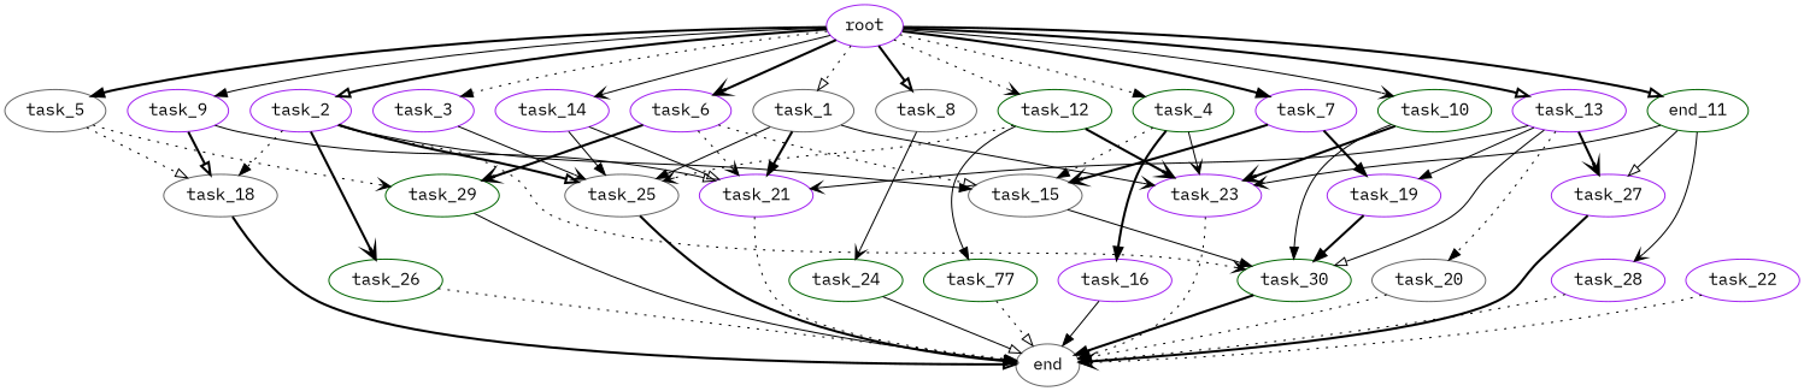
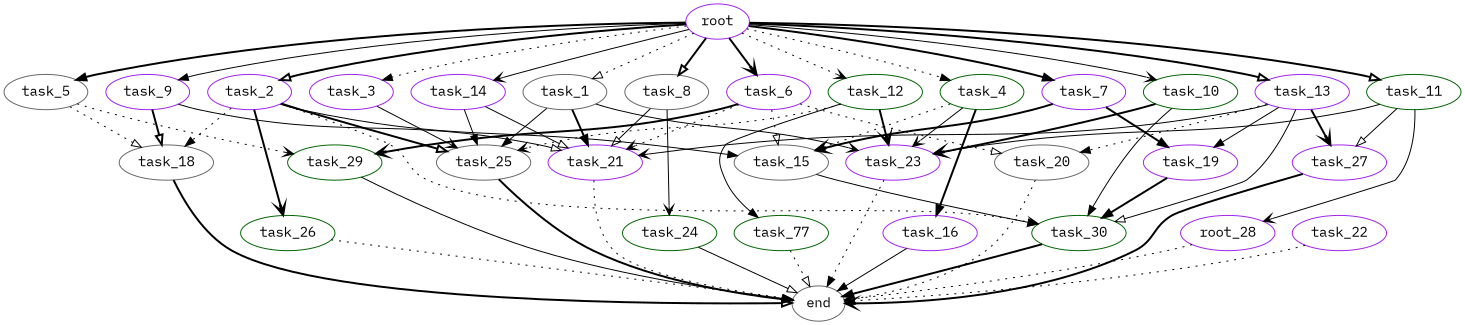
  digraph {
    fontname="IBM Plex Mono"
    node [color=purple fontname="IBM Plex Mono"]
    edge [arrowhead=normal fontname="IBM Plex Mono" style=solid]
    task_1 [color=gray40]
    root
    task_2
    task_3
    task_4 [color=darkgreen]
    task_5 [color=gray40]
    task_6
    task_7
    task_8 [color=gray40]
    task_9
    task_10 [color=darkgreen]
-   task_11 [color=darkgreen label=end_11]
+   task_11 [color=darkgreen]
    task_12 [color=darkgreen]
    task_13
    task_14
    task_21
    task_23
    task_25 [color=gray40]
    task_15 [color=gray40]
    task_18 [color=gray40]
    task_26 [color=darkgreen]
    task_30 [color=darkgreen]
    task_16
    task_29 [color=darkgreen]
    task_20 [color=gray40]
    task_19
    task_24 [color=darkgreen]
    task_27
-   task_28
+   task_28 [label=root_28]
    n30 [color=darkgreen label=task_77]
    end [color=gray40]
    task_22
    task_1 -> task_21 [style=bold]
    task_1 -> task_23 [arrowhead=vee]
    task_1 -> task_25
    root -> task_1 [arrowhead=onormal style=dotted]
    root -> task_2 [arrowhead=onormal style=bold]
    root -> task_3 [style=dotted]
    root -> task_4 [style=dotted]
    root -> task_5 [style=bold]
    root -> task_6 [arrowhead=vee style=bold]
    root -> task_7 [style=bold]
    root -> task_8 [arrowhead=onormal style=bold]
    root -> task_9
    root -> task_10 [arrowhead=vee]
    root -> task_11 [arrowhead=onormal style=bold]
    root -> task_12 [arrowhead=vee style=dotted]
    root -> task_13 [arrowhead=onormal style=bold]
    root -> task_14 [arrowhead=vee]
    task_2 -> task_25 [arrowhead=onormal style=bold]
    task_2 -> task_15
    task_2 -> task_18 [style=dotted]
    task_2 -> task_26 [arrowhead=vee style=bold]
    task_2 -> task_30 [arrowhead=vee style=dotted]
    task_3 -> task_25 [arrowhead=vee]
    task_4 -> task_23 [arrowhead=vee]
    task_4 -> task_15 [style=dotted]
    task_4 -> task_16 [style=bold]
    task_5 -> task_18 [arrowhead=onormal style=dotted]
    task_5 -> task_29 [arrowhead=vee style=dotted]
    task_6 -> task_21 [arrowhead=vee style=dotted]
    task_6 -> task_15 [arrowhead=onormal style=dotted]
    task_6 -> task_29 [arrowhead=vee style=bold]
+   task_6 -> task_20 [arrowhead=onormal style=dotted]
    task_7 -> task_15 [arrowhead=vee style=bold]
    task_7 -> task_19 [style=bold]
+   task_8 -> task_21 [arrowhead=onormal]
    task_8 -> task_24 [arrowhead=vee]
    task_9 -> task_21 [arrowhead=onormal]
    task_9 -> task_18 [arrowhead=onormal style=bold]
    task_10 -> task_23 [arrowhead=vee style=bold]
    task_10 -> task_30
    task_11 -> task_23 [arrowhead=vee]
    task_11 -> task_27 [arrowhead=onormal]
    task_11 -> task_28 [arrowhead=vee]
    task_12 -> task_23 [arrowhead=vee style=bold]
    task_12 -> task_25 [arrowhead=vee style=dotted]
    task_12 -> n30
    task_13 -> task_21 [arrowhead=vee]
    task_13 -> task_30 [arrowhead=onormal]
    task_13 -> task_20 [style=dotted]
    task_13 -> task_19
    task_13 -> task_27 [arrowhead=vee style=bold]
    task_14 -> task_21 [arrowhead=onormal]
    task_14 -> task_25
    task_21 -> end [arrowhead=onormal style=dotted]
    task_23 -> end [style=dotted]
    task_25 -> end [style=bold]
    task_15 -> task_30
    task_18 -> end [arrowhead=onormal style=bold]
    task_26 -> end [style=dotted]
    task_30 -> end [style=bold]
    task_16 -> end
    task_29 -> end
    task_20 -> end [arrowhead=vee style=dotted]
    task_19 -> task_30 [style=bold]
    task_24 -> end [arrowhead=onormal]
    task_27 -> end [arrowhead=vee style=bold]
    task_28 -> end [arrowhead=onormal style=dotted]
    n30 -> end [arrowhead=onormal style=dotted]
    task_22 -> end [arrowhead=onormal style=dotted]
  }
